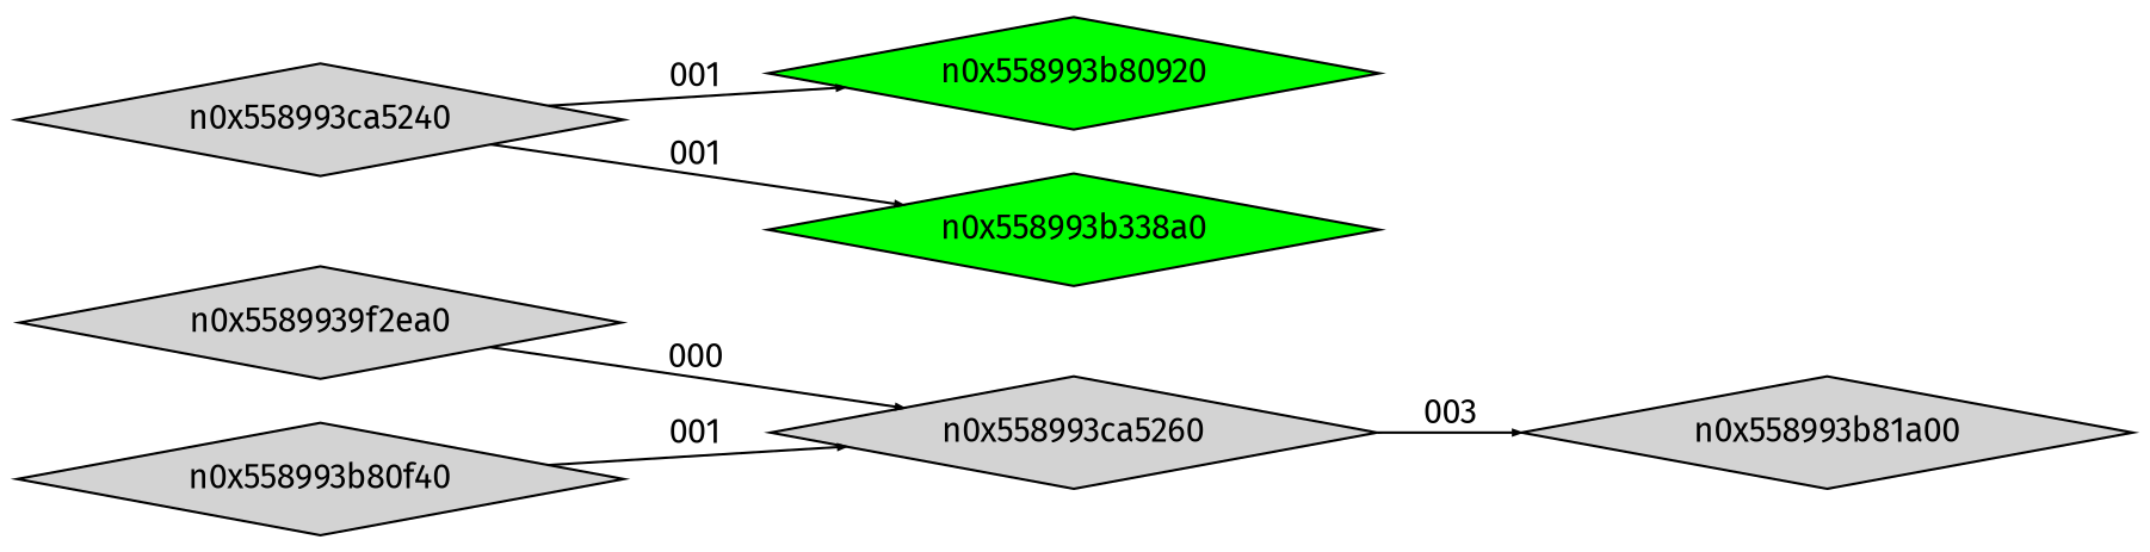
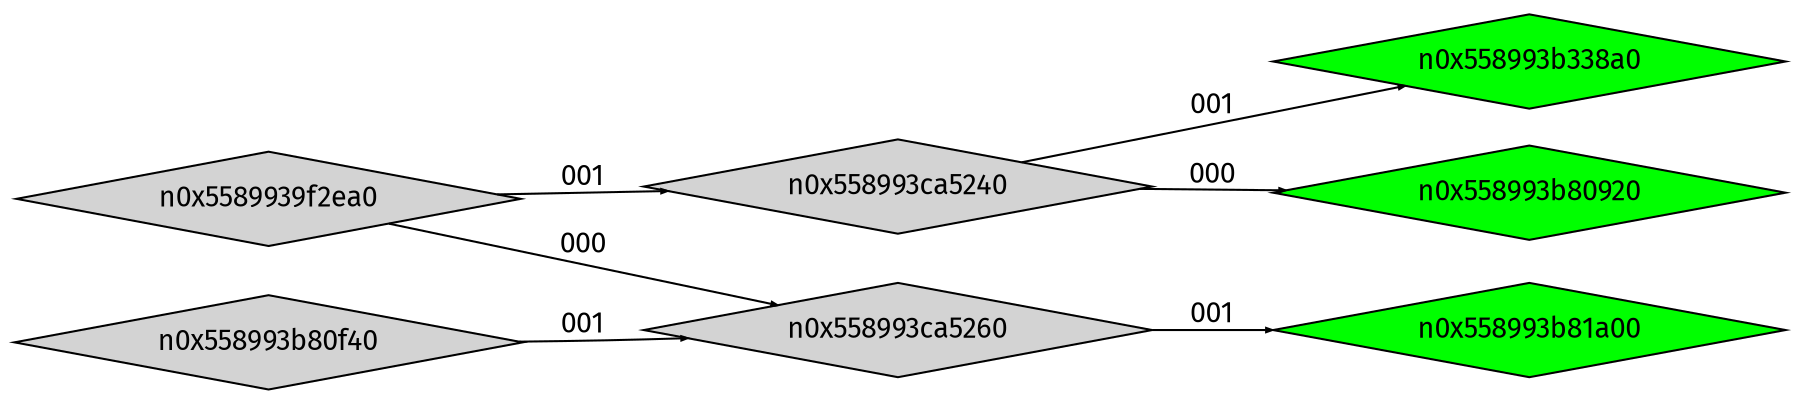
  digraph {
    fontname="Fira Sans"
    rankdir=LR
    node [fontname="Fira Sans" shape=diamond style=filled]
    edge [arrowsize=.3 fontname="Fira Sans"]
    n0x5589939f2ea0 [height=.1 width=.1]
    n0x558993ca5260 [height=.1 width=.1]
    n0x558993ca5240 [height=.1 width=.1]
-   n0x558993b81a00 [fillcolor=lightgrey height=.1 width=.1]
+   n0x558993b81a00 [fillcolor=green height=.1 width=.1]
    n0x558993b80920 [fillcolor=green height=.1 width=.1]
    n0x558993b338a0 [fillcolor=green height=.1 width=.1]
    n0x558993b80f40 [fillcolor=lightgrey height=.1 width=.1]
    n0x5589939f2ea0 -> n0x558993ca5260 [label=000]
-   n0x558993ca5260 -> n0x558993b81a00 [label=003]
-   n0x558993ca5240 -> n0x558993b80920 [label=001]
+   n0x5589939f2ea0 -> n0x558993ca5240 [label=001]
+   n0x558993ca5260 -> n0x558993b81a00 [label=001]
+   n0x558993ca5240 -> n0x558993b80920 [label=000]
    n0x558993ca5240 -> n0x558993b338a0 [label=001]
    n0x558993b80f40 -> n0x558993ca5260 [label=001]
  }
